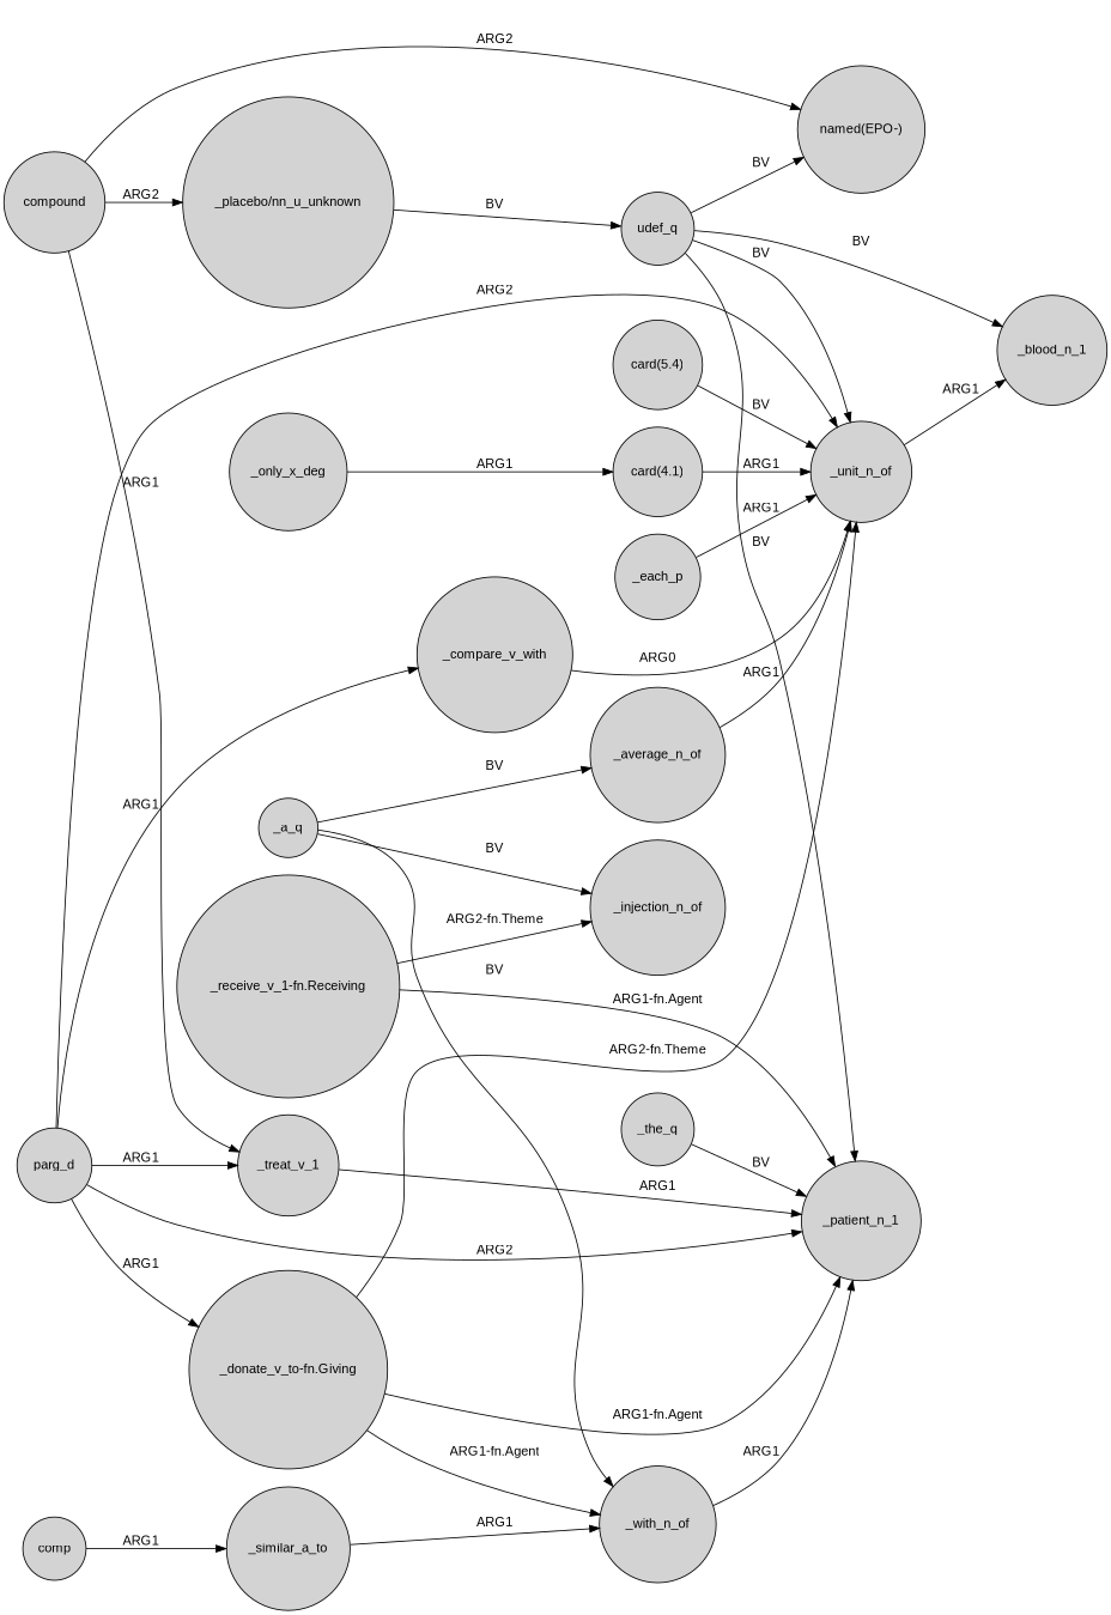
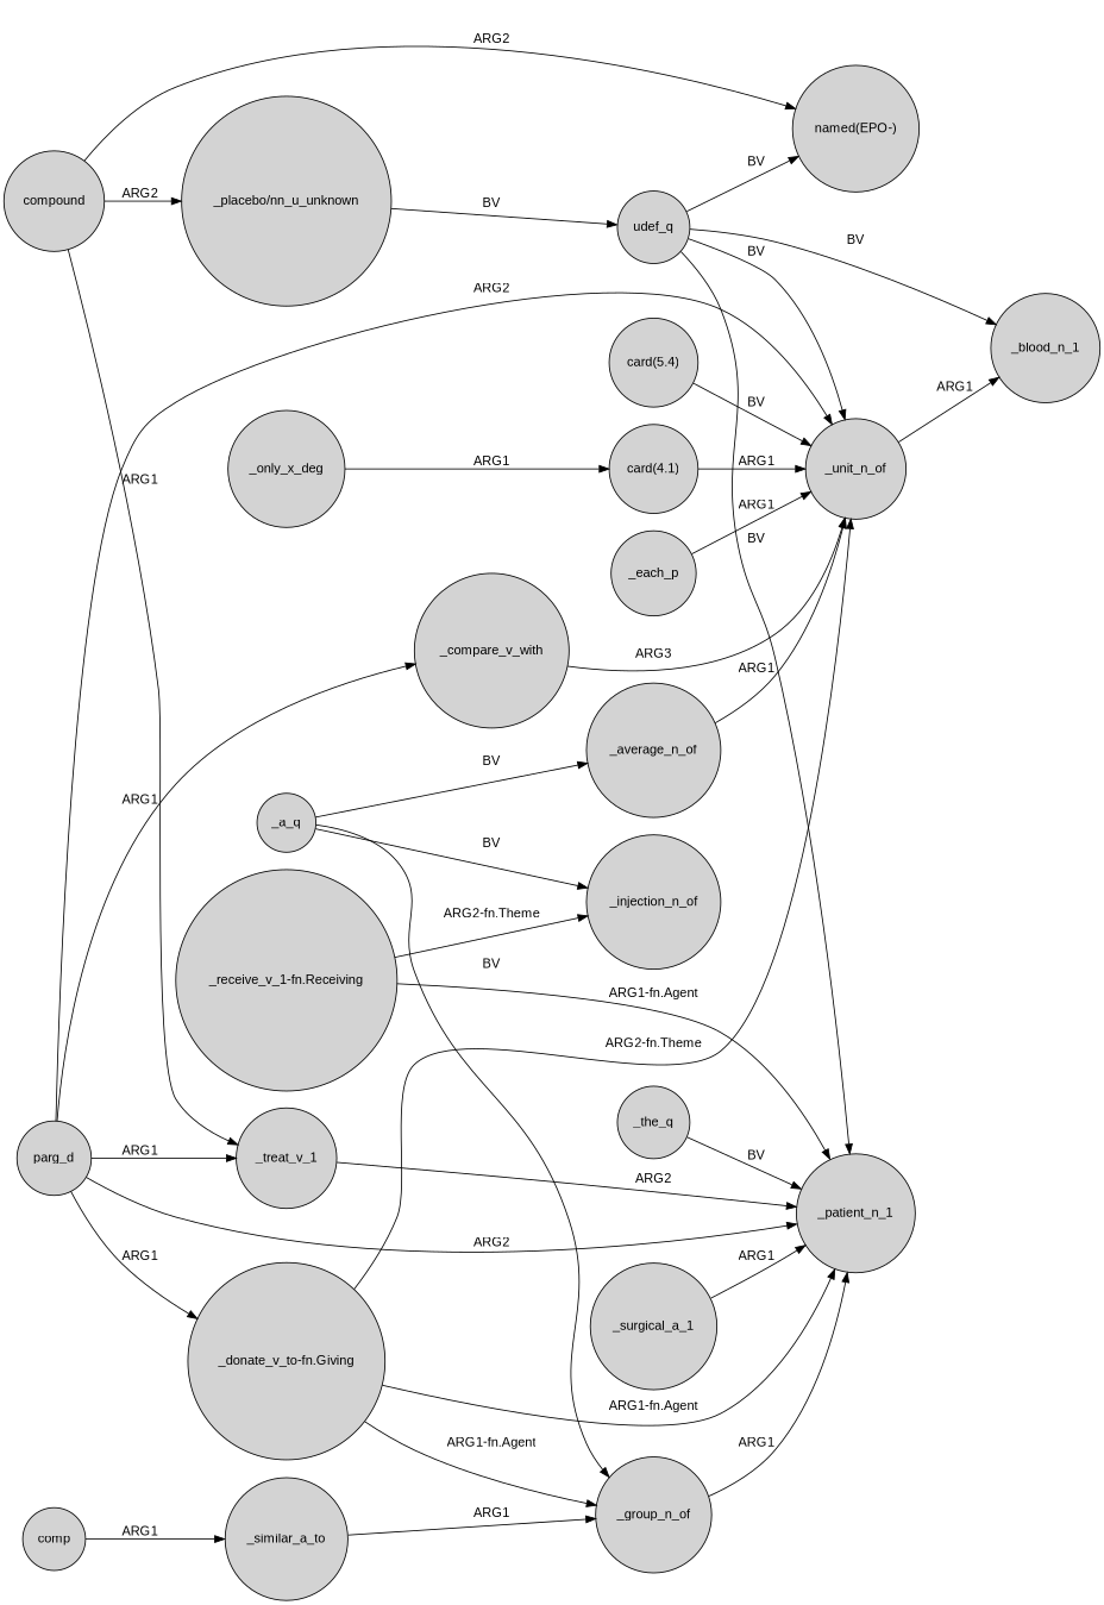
  digraph {
    fontname="Liberation Sans"
    rankdir=LR
    node [fontname="Liberation Sans" shape=circle style=filled]
    edge [fontname="Liberation Sans"]
    "_donate_v_to-fn.Giving"
    _patient_n_1
    _unit_n_of
-   _group_n_of [label=_with_n_of]
+   _group_n_of
    _compare_v_with
    _blood_n_1
    _average_n_of
    parg_d
    _treat_v_1
    comp
    _similar_a_to
    "card(4.1)"
    "_receive_v_1-fn.Receiving"
    _injection_n_of
    udef_q
    "named(EPO-)"
    "_placebo/nn_u_unknown"
    _a_q
    compound
    _the_q
    "card(5.4)"
    _each_p
    _only_x_deg
+   _surgical_a_1
    "_donate_v_to-fn.Giving" -> _patient_n_1 [label="ARG1-fn.Agent"]
    "_donate_v_to-fn.Giving" -> _unit_n_of [label="ARG2-fn.Theme"]
    "_donate_v_to-fn.Giving" -> _group_n_of [label="ARG1-fn.Agent"]
    _unit_n_of -> _blood_n_1 [label=ARG1]
    _group_n_of -> _patient_n_1 [label=ARG1]
-   _compare_v_with -> _unit_n_of [label=ARG0]
+   _compare_v_with -> _unit_n_of [label=ARG3]
    _average_n_of -> _unit_n_of [label=ARG1]
    parg_d -> "_donate_v_to-fn.Giving" [label=ARG1]
    parg_d -> _patient_n_1 [label=ARG2]
    parg_d -> _unit_n_of [label=ARG2]
    parg_d -> _compare_v_with [label=ARG1]
    parg_d -> _treat_v_1 [label=ARG1]
-   _treat_v_1 -> _patient_n_1 [label=ARG1]
+   _treat_v_1 -> _patient_n_1 [label=ARG2]
    comp -> _similar_a_to [label=ARG1]
    _similar_a_to -> _group_n_of [label=ARG1]
    "card(4.1)" -> _unit_n_of [label=ARG1]
    "_receive_v_1-fn.Receiving" -> _patient_n_1 [label="ARG1-fn.Agent"]
    "_receive_v_1-fn.Receiving" -> _injection_n_of [label="ARG2-fn.Theme"]
    udef_q -> _patient_n_1 [label=BV]
    udef_q -> _unit_n_of [label=BV]
    udef_q -> _blood_n_1 [label=BV]
    udef_q -> "named(EPO-)" [label=BV]
    "_placebo/nn_u_unknown" -> udef_q [label=BV]
    _a_q -> _group_n_of [label=BV]
    _a_q -> _average_n_of [label=BV]
    _a_q -> _injection_n_of [label=BV]
    compound -> _treat_v_1 [label=ARG1]
    compound -> "named(EPO-)" [label=ARG2]
    compound -> "_placebo/nn_u_unknown" [label=ARG2]
    _the_q -> _patient_n_1 [label=BV]
    "card(5.4)" -> _unit_n_of [label=BV]
    _each_p -> _unit_n_of [label=ARG1]
    _only_x_deg -> "card(4.1)" [label=ARG1]
+   _surgical_a_1 -> _patient_n_1 [label=ARG1]
  }
